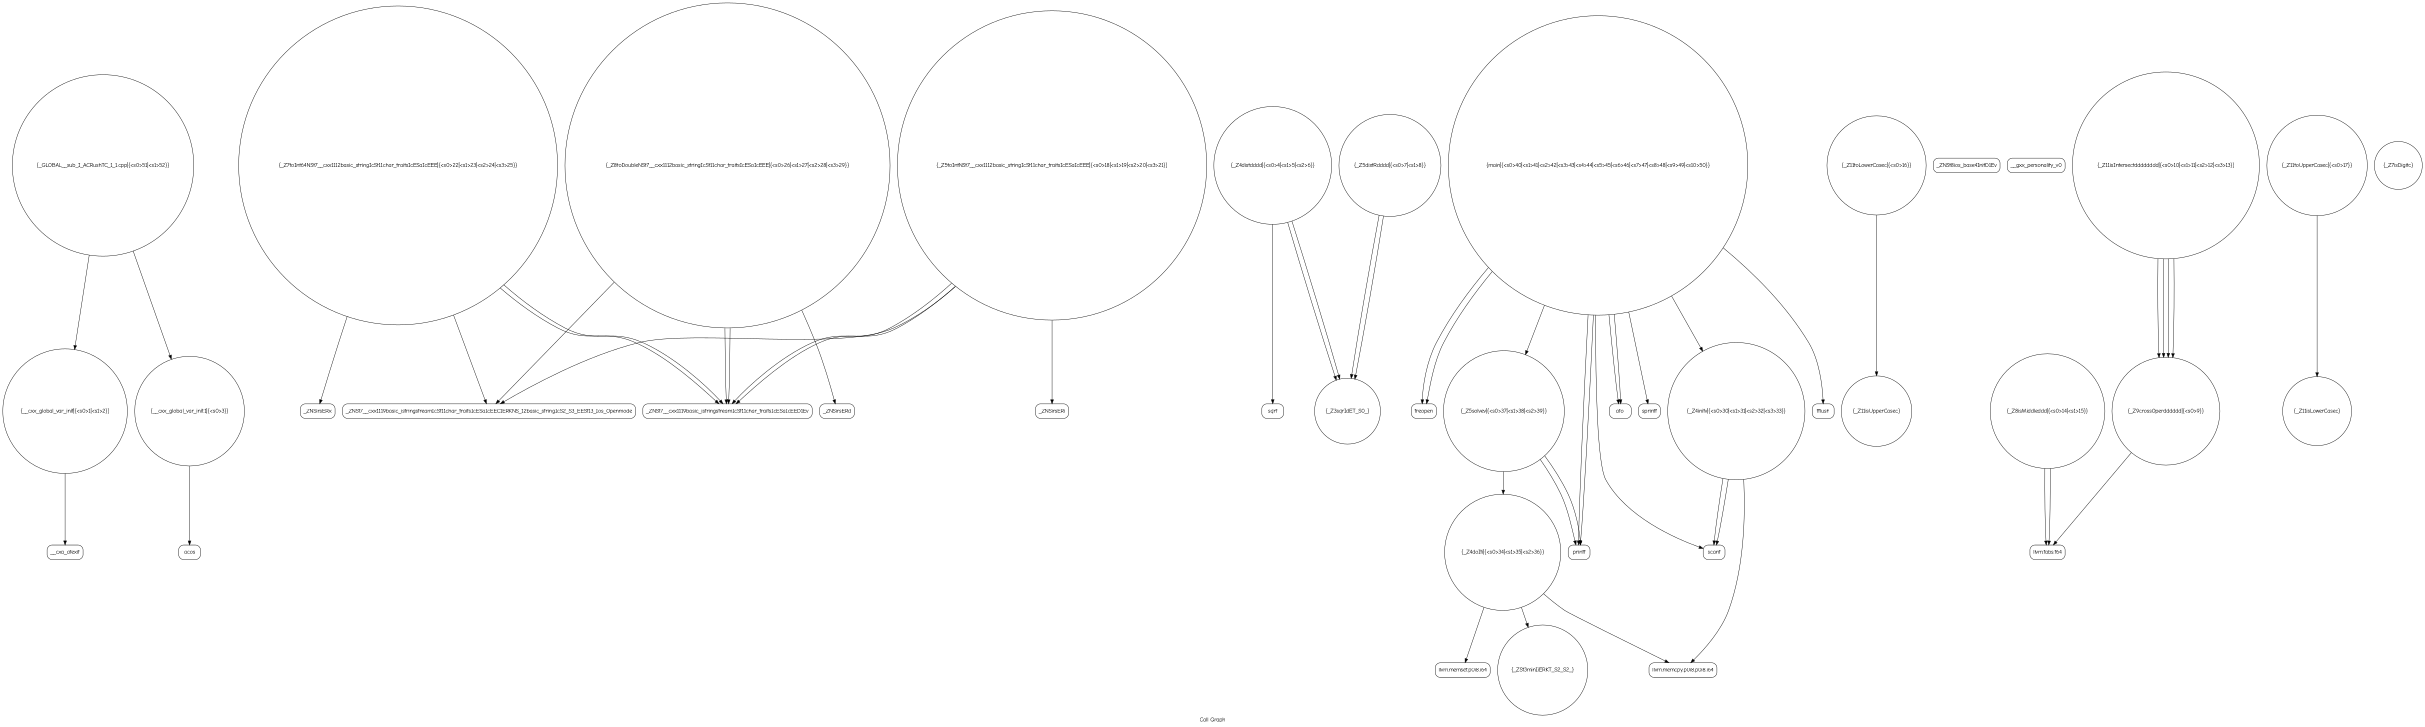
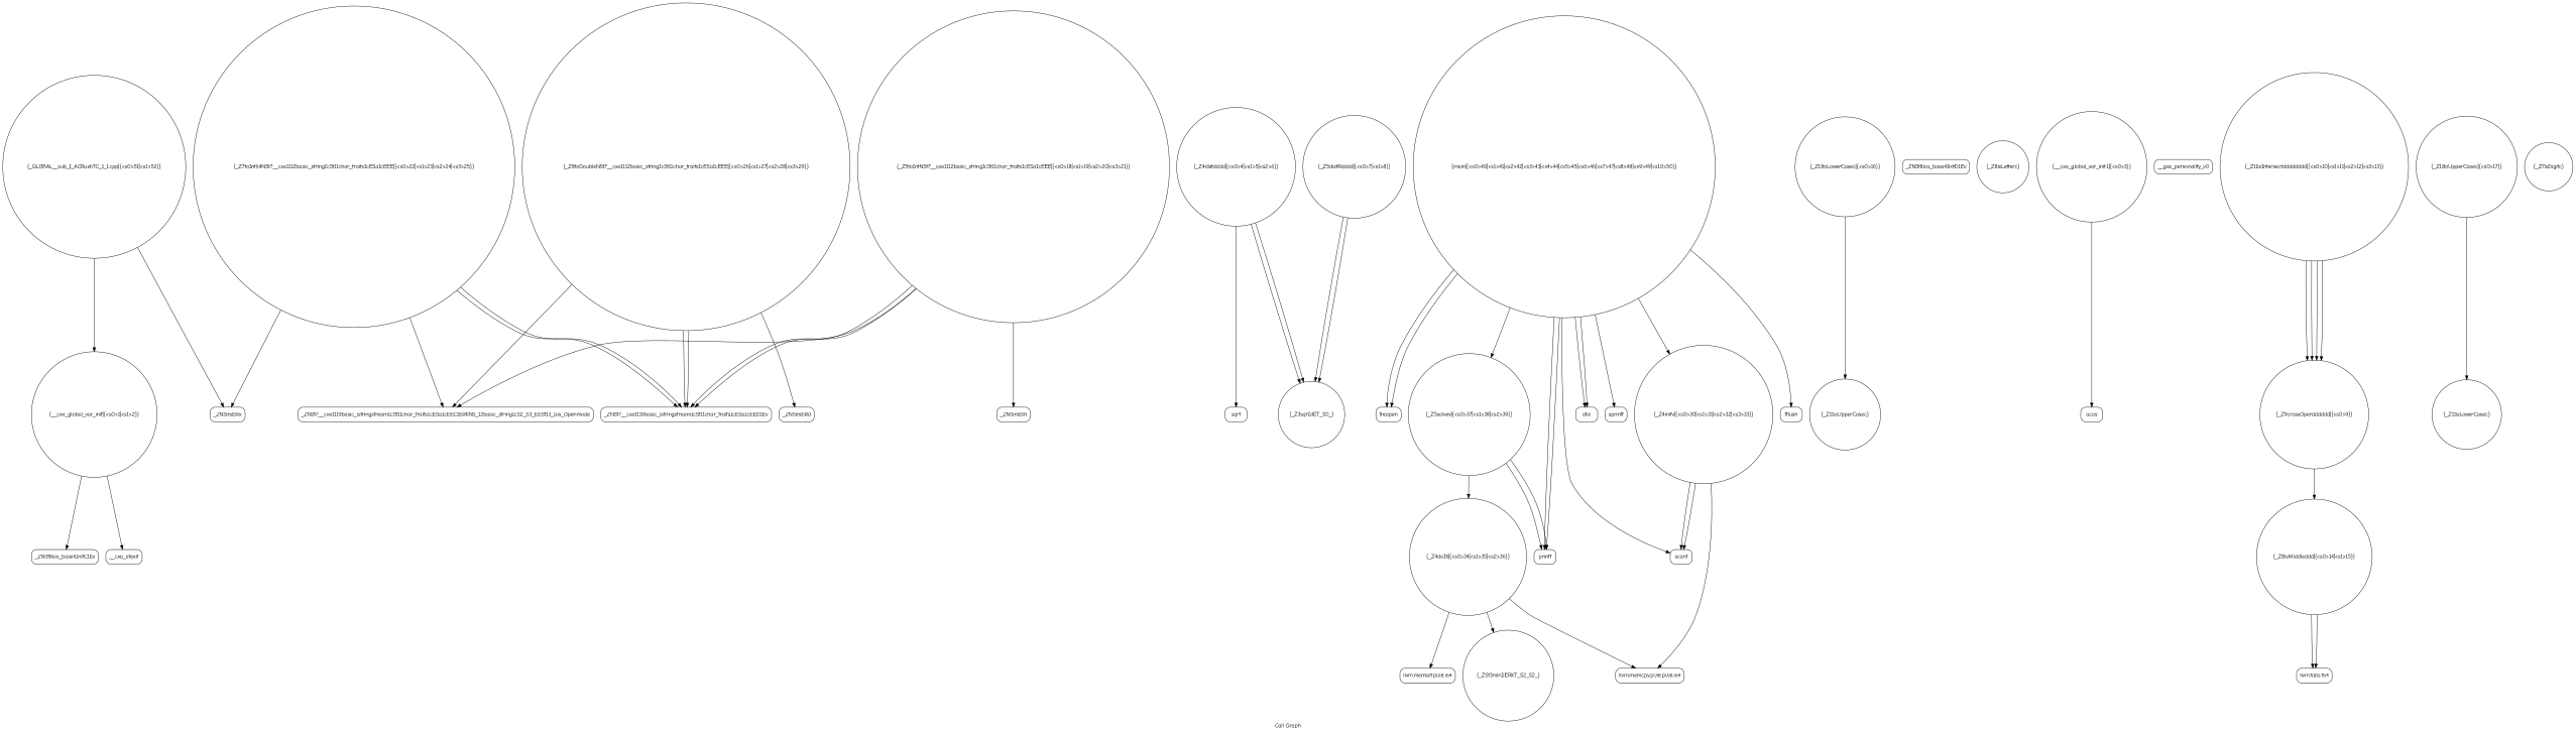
  digraph {
    fontname="Comic Neue"
    label="Call Graph"
    node [fontname="Comic Neue" shape=circle]
    edge [color=black fontname="Comic Neue" tailport=s0]
    n1 [label="{__cxx_global_var_init|{<s0>1|<s1>2}}"]
+   n2 [label="{_ZNSt8ios_base4InitC1Ev}" shape=Mrecord]
    n3 [label="{__cxa_atexit}" shape=Mrecord]
    n4 [label="{_ZNSirsERx}" shape=Mrecord]
    n5 [label="{sqrt}" shape=Mrecord]
    n6 [label="{_Z4doIti|{<s0>34|<s1>35|<s2>36}}"]
    n7 [label="{llvm.memcpy.p0i8.p0i8.i64}" shape=Mrecord]
    n8 [label="{llvm.memset.p0i8.i64}" shape=Mrecord]
    n9 [label="{_ZSt3minIiERKT_S2_S2_}"]
    n10 [label="{_Z11isUpperCasec}"]
    n11 [label="{freopen}" shape=Mrecord]
    n12 [label="{_ZNSt7__cxx1119basic_istringstreamIcSt11char_traitsIcESaIcEEC1ERKNS_12basic_stringIcS2_S3_EESt13_Ios_Openmode}" shape=Mrecord]
    n13 [label="{_ZNSt8ios_base4InitD1Ev}" shape=Mrecord]
    n14 [label="{_ZNSirsERd}" shape=Mrecord]
    n15 [label="{_Z5distRdddd|{<s0>7|<s1>8}}"]
    n16 [label="{_Z3sqrIdET_S0_}"]
    n17 [label="{_Z5solvev|{<s0>37|<s1>38|<s2>39}}"]
    n18 [label="{printf}" shape=Mrecord]
+   n19 [label="{_Z8isLetterc}"]
    n20 [label="{_GLOBAL__sub_I_ACRushTC_1_1.cpp|{<s0>51|<s1>52}}"]
    n21 [label="{__cxx_global_var_init.1|{<s0>3}}"]
    n22 [label="{acos}" shape=Mrecord]
    n23 [label="{__gxx_personality_v0}" shape=Mrecord]
    n24 [label="{scanf}" shape=Mrecord]
    n25 [label="{llvm.fabs.f64}" shape=Mrecord]
    n26 [label="{main|{<s0>40|<s1>41|<s2>42|<s3>43|<s4>44|<s5>45|<s6>46|<s7>47|<s8>48|<s9>49|<s10>50}}"]
    n27 [label="{atoi}" shape=Mrecord]
    n28 [label="{sprintf}" shape=Mrecord]
    n29 [label="{_Z4initv|{<s0>30|<s1>31|<s2>32|<s3>33}}"]
    n30 [label="{fflush}" shape=Mrecord]
    n31 [label="{_Z11toLowerCasec|{<s0>16}}"]
    n32 [label="{_Z7toInt64NSt7__cxx1112basic_stringIcSt11char_traitsIcESaIcEEE|{<s0>22|<s1>23|<s2>24|<s3>25}}"]
    n33 [label="{_ZNSt7__cxx1119basic_istringstreamIcSt11char_traitsIcESaIcEED1Ev}" shape=Mrecord]
    n34 [label="{_Z4distdddd|{<s0>4|<s1>5|<s2>6}}"]
    n35 [label="{_Z8isMiddleddd|{<s0>14|<s1>15}}"]
    n36 [label="{_Z5toIntNSt7__cxx1112basic_stringIcSt11char_traitsIcESaIcEEE|{<s0>18|<s1>19|<s2>20|<s3>21}}"]
    n37 [label="{_ZNSirsERi}" shape=Mrecord]
    n38 [label="{_Z8toDoubleNSt7__cxx1112basic_stringIcSt11char_traitsIcESaIcEEE|{<s0>26|<s1>27|<s2>28|<s3>29}}"]
    n39 [label="{_Z11isLowerCasec}"]
    n40 [label="{_Z9crossOperdddddd|{<s0>9}}"]
    n41 [label="{_Z7isDigitc}"]
    n42 [label="{_Z11isIntersectdddddddd|{<s0>10|<s1>11|<s2>12|<s3>13}}"]
    n43 [label="{_Z11toUpperCasec|{<s0>17}}"]
+   n1 -> n2
    n1 -> n3 [tailport=s1]
    n6 -> n7
    n6 -> n8 [tailport=s1]
    n6 -> n9 [tailport=s2]
    n15 -> n16
    n15 -> n16 [tailport=s1]
    n17 -> n6 [tailport=s1]
    n17 -> n18
    n17 -> n18 [tailport=s2]
    n20 -> n1
-   n20 -> n21 [tailport=s1]
+   n20 -> n4 [tailport=s1]
    n21 -> n22
    n26 -> n11 [tailport=s4]
    n26 -> n11 [tailport=s5]
    n26 -> n17 [tailport=s9]
    n26 -> n18 [tailport=s2]
    n26 -> n18 [tailport=s8]
    n26 -> n24 [tailport=s6]
    n26 -> n27
    n26 -> n27 [tailport=s1]
    n26 -> n28 [tailport=s3]
    n26 -> n29 [tailport=s7]
    n26 -> n30 [tailport=s10]
    n29 -> n7 [tailport=s3]
    n29 -> n24
    n29 -> n24 [tailport=s1]
    n31 -> n10
    n32 -> n4 [tailport=s1]
    n32 -> n12
    n32 -> n33 [tailport=s2]
    n32 -> n33 [tailport=s3]
    n34 -> n5 [tailport=s2]
    n34 -> n16
    n34 -> n16 [tailport=s1]
    n35 -> n25
    n35 -> n25 [tailport=s1]
    n36 -> n12
    n36 -> n33 [tailport=s2]
    n36 -> n33 [tailport=s3]
    n36 -> n37 [tailport=s1]
    n38 -> n12
    n38 -> n14 [tailport=s1]
    n38 -> n33 [tailport=s2]
    n38 -> n33 [tailport=s3]
-   n40 -> n25
+   n40 -> n35
    n42 -> n40
    n42 -> n40 [tailport=s1]
    n42 -> n40 [tailport=s2]
    n42 -> n40 [tailport=s3]
    n43 -> n39
  }
